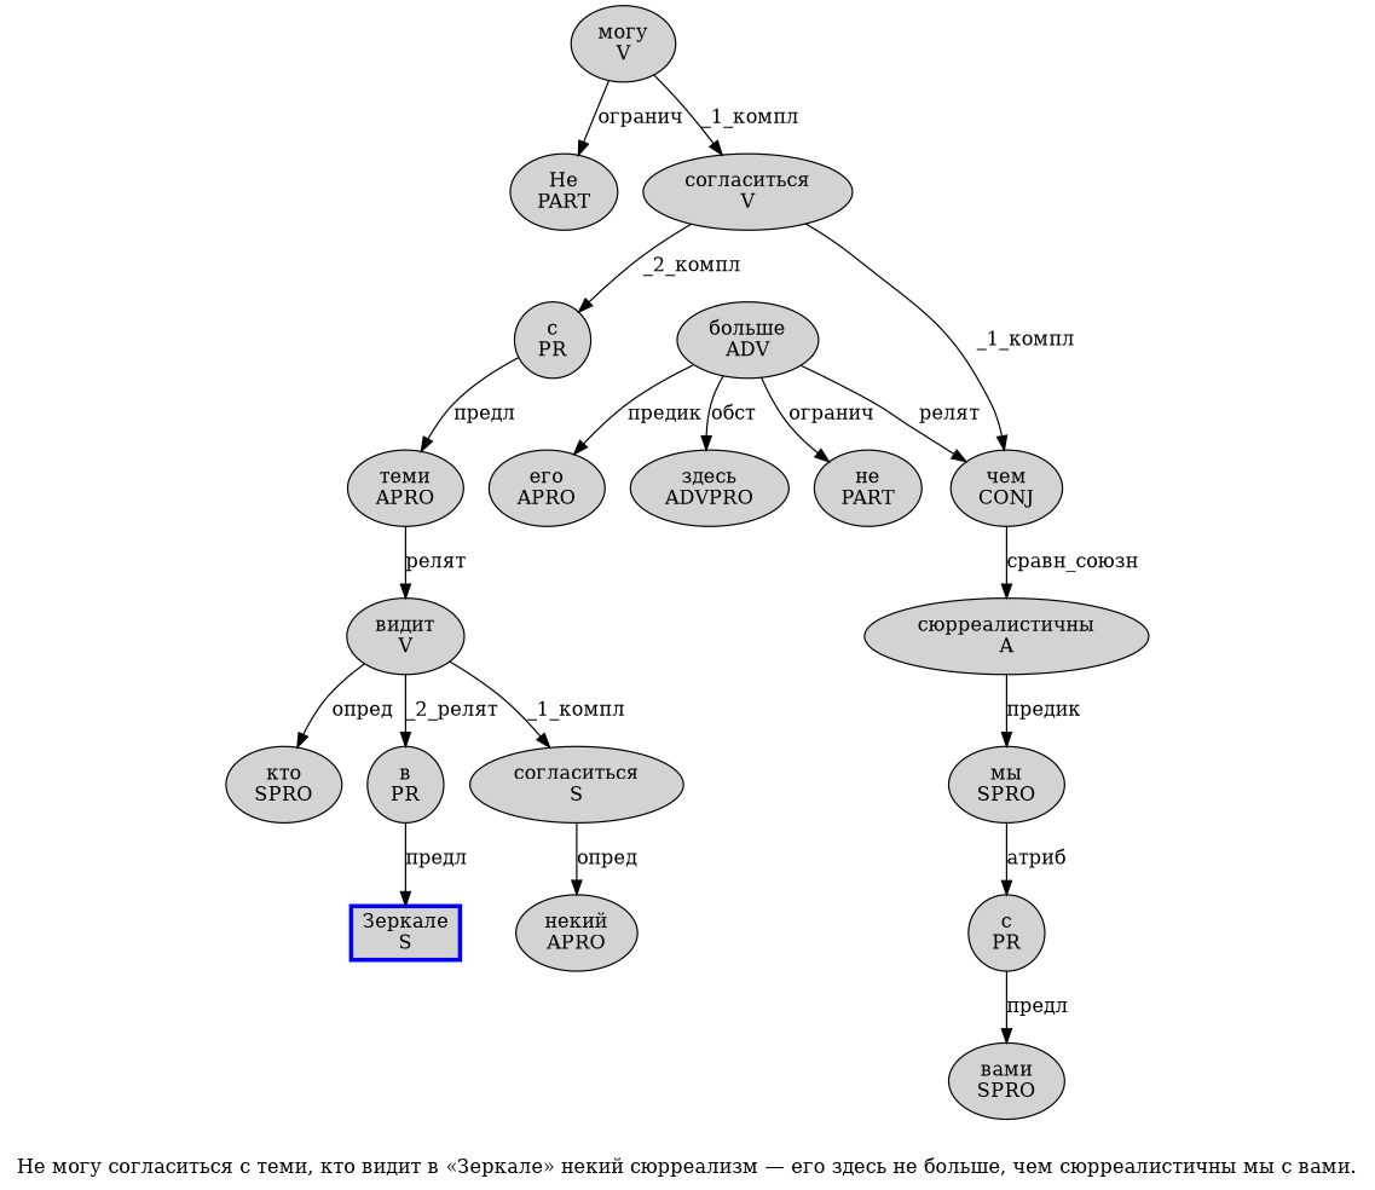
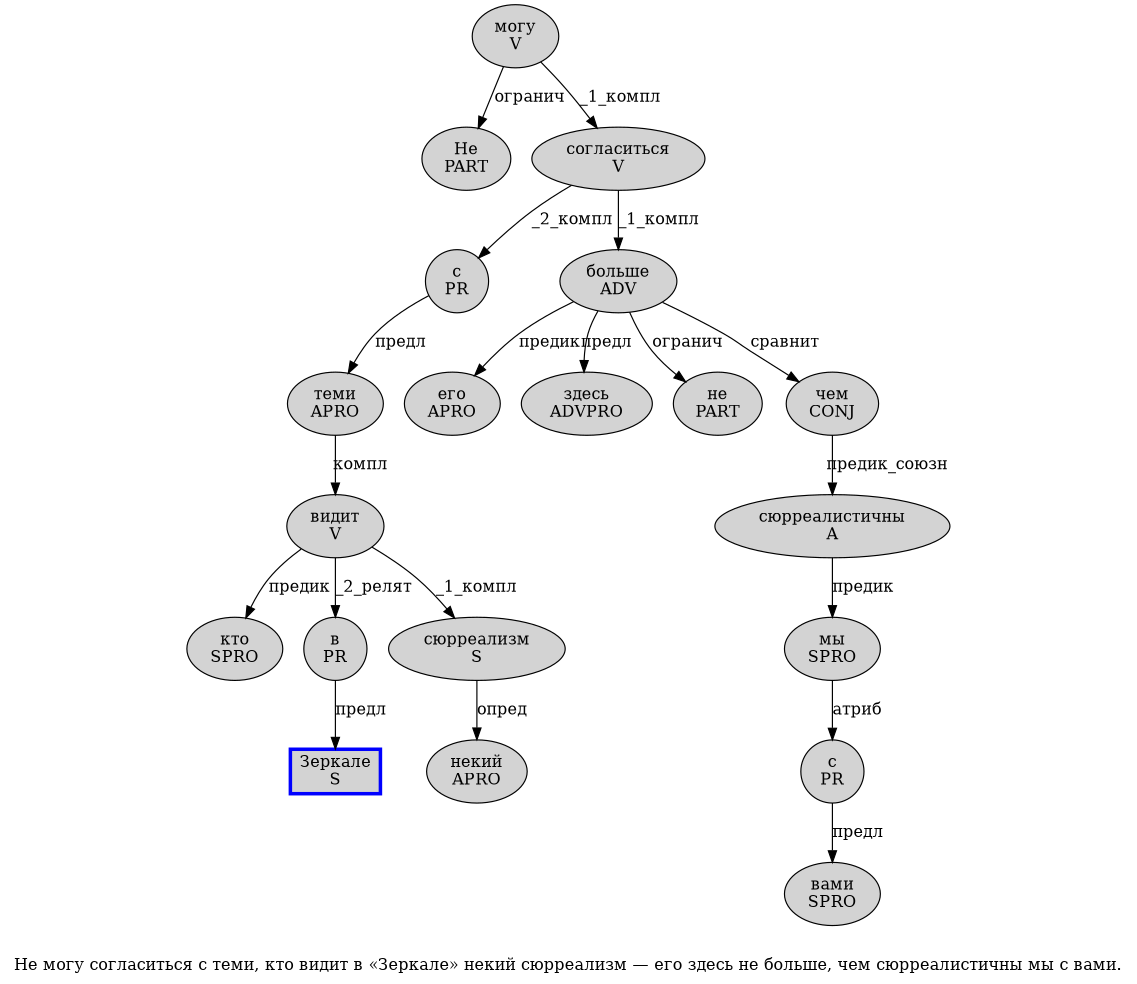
  digraph {
    label="Не могу согласиться с теми, кто видит в «Зеркале» некий сюрреализм — его здесь не больше, чем сюрреалистичны мы с вами."
    node [fillcolor=lightgray penwidth=1 shape=ellipse style=filled]
    n1 [label="Не\nPART"]
    n2 [label="могу\nV"]
    n3 [label="согласиться\nV"]
    n4 [label="с\nPR"]
    n5 [label="больше\nADV"]
    n6 [label="теми\nAPRO"]
    n7 [label="его\nAPRO"]
    n8 [label="здесь\nADVPRO"]
    n9 [label="не\nPART"]
    n10 [label="чем\nCONJ"]
    n11 [label="видит\nV"]
    n12 [label="кто\nSPRO"]
    n13 [label="в\nPR"]
-   n14 [label="согласиться\nS"]
+   n14 [label="сюрреализм\nS"]
    n15 [color=blue label="Зеркале\nS" penwidth=3 shape=box]
    n16 [label="некий\nAPRO"]
    n17 [label="сюрреалистичны\nA"]
    n18 [label="мы\nSPRO"]
    n19 [label="с\nPR"]
    n20 [label="вами\nSPRO"]
    n2 -> n1 [label="огранич"]
    n2 -> n3 [label="_1_компл"]
    n3 -> n4 [label="_2_компл"]
-   n3 -> n10 [label="_1_компл"]
+   n3 -> n5 [label="_1_компл"]
    n4 -> n6 [label="предл"]
    n5 -> n7 [label="предик"]
-   n5 -> n8 [label="обст"]
+   n5 -> n8 [label="предл"]
    n5 -> n9 [label="огранич"]
-   n5 -> n10 [label="релят"]
-   n6 -> n11 [label="релят"]
-   n10 -> n17 [label="сравн_союзн"]
-   n11 -> n12 [label="опред"]
+   n5 -> n10 [label="сравнит"]
+   n6 -> n11 [label="компл"]
+   n10 -> n17 [label="предик_союзн"]
+   n11 -> n12 [label="предик"]
    n11 -> n13 [label="_2_релят"]
    n11 -> n14 [label="_1_компл"]
    n13 -> n15 [label="предл"]
    n14 -> n16 [label="опред"]
    n17 -> n18 [label="предик"]
    n18 -> n19 [label="атриб"]
    n19 -> n20 [label="предл"]
  }
